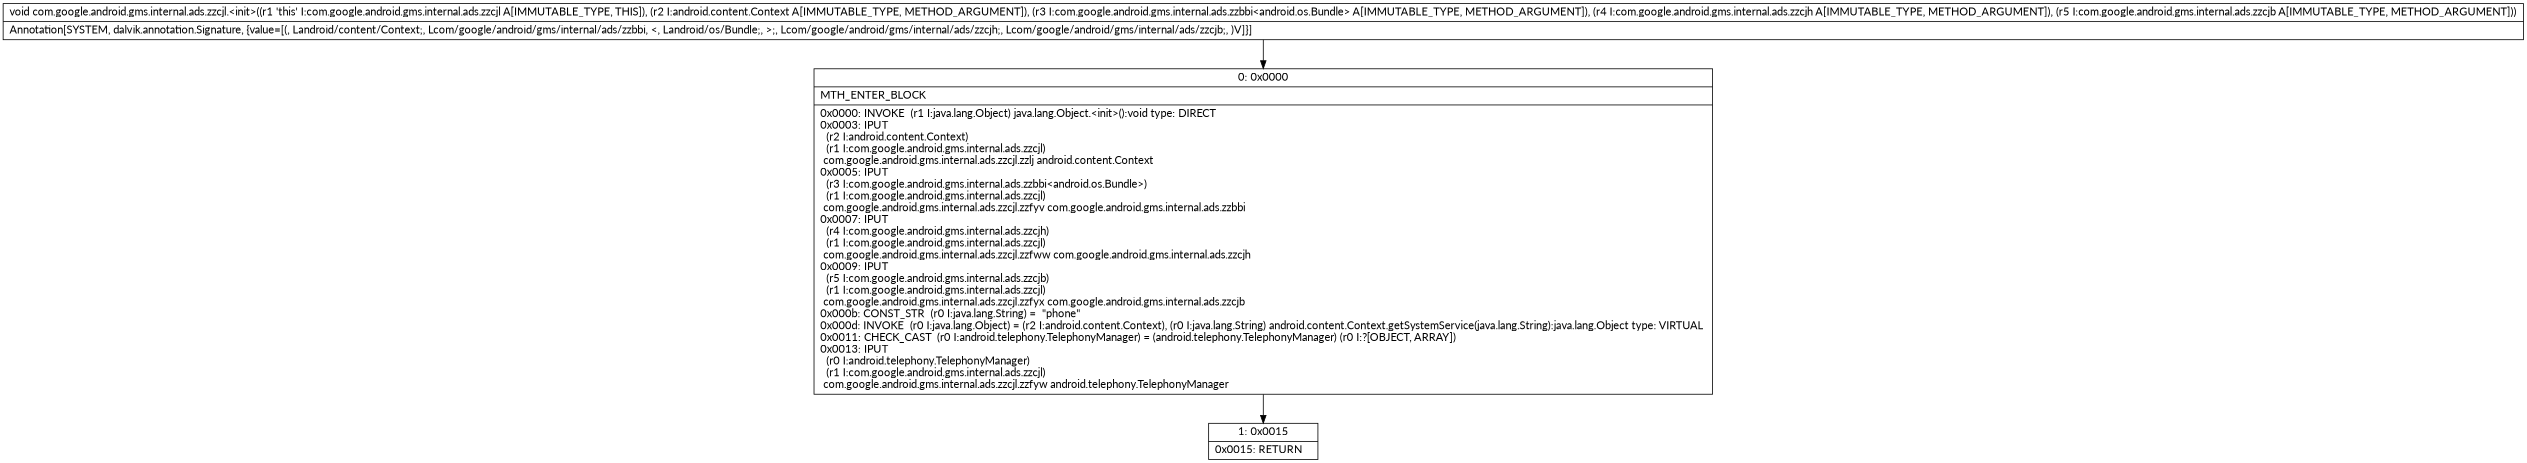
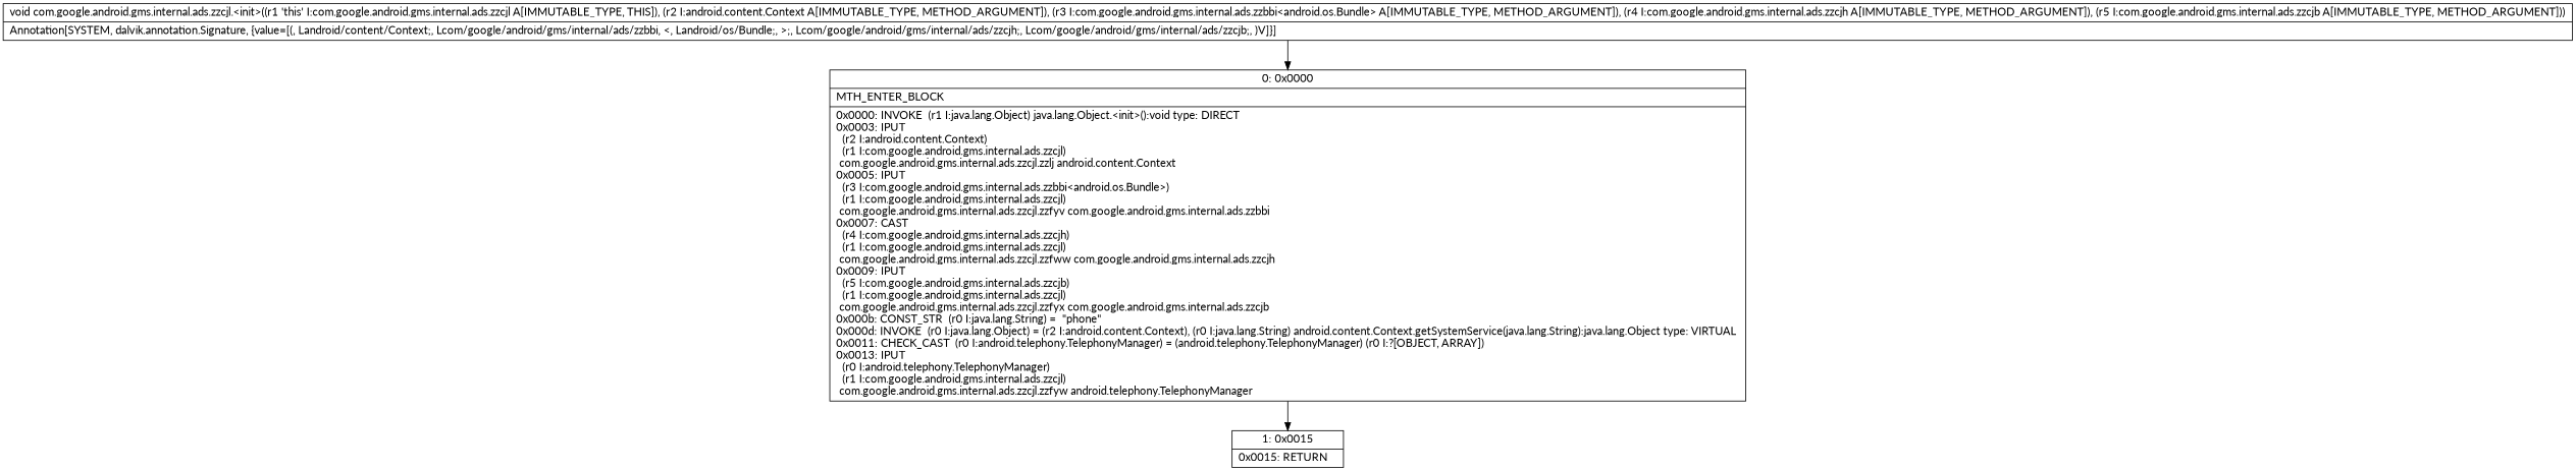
  digraph {
    fontname=Lato
    node [shape=record fontname=Lato]
    edge [fontname=Lato]
-   n1 [label="{0\:\ 0x0000|MTH_ENTER_BLOCK\l|0x0000: INVOKE  (r1 I:java.lang.Object) java.lang.Object.\<init\>():void type: DIRECT \l0x0003: IPUT  \l  (r2 I:android.content.Context)\l  (r1 I:com.google.android.gms.internal.ads.zzcjl)\l com.google.android.gms.internal.ads.zzcjl.zzlj android.content.Context \l0x0005: IPUT  \l  (r3 I:com.google.android.gms.internal.ads.zzbbi\<android.os.Bundle\>)\l  (r1 I:com.google.android.gms.internal.ads.zzcjl)\l com.google.android.gms.internal.ads.zzcjl.zzfyv com.google.android.gms.internal.ads.zzbbi \l0x0007: IPUT  \l  (r4 I:com.google.android.gms.internal.ads.zzcjh)\l  (r1 I:com.google.android.gms.internal.ads.zzcjl)\l com.google.android.gms.internal.ads.zzcjl.zzfww com.google.android.gms.internal.ads.zzcjh \l0x0009: IPUT  \l  (r5 I:com.google.android.gms.internal.ads.zzcjb)\l  (r1 I:com.google.android.gms.internal.ads.zzcjl)\l com.google.android.gms.internal.ads.zzcjl.zzfyx com.google.android.gms.internal.ads.zzcjb \l0x000b: CONST_STR  (r0 I:java.lang.String) =  \"phone\" \l0x000d: INVOKE  (r0 I:java.lang.Object) = (r2 I:android.content.Context), (r0 I:java.lang.String) android.content.Context.getSystemService(java.lang.String):java.lang.Object type: VIRTUAL \l0x0011: CHECK_CAST  (r0 I:android.telephony.TelephonyManager) = (android.telephony.TelephonyManager) (r0 I:?[OBJECT, ARRAY]) \l0x0013: IPUT  \l  (r0 I:android.telephony.TelephonyManager)\l  (r1 I:com.google.android.gms.internal.ads.zzcjl)\l com.google.android.gms.internal.ads.zzcjl.zzfyw android.telephony.TelephonyManager \l}"]
+   n1 [label="{0\:\ 0x0000|MTH_ENTER_BLOCK\l|0x0000: INVOKE  (r1 I:java.lang.Object) java.lang.Object.\<init\>():void type: DIRECT \l0x0003: IPUT  \l  (r2 I:android.content.Context)\l  (r1 I:com.google.android.gms.internal.ads.zzcjl)\l com.google.android.gms.internal.ads.zzcjl.zzlj android.content.Context \l0x0005: IPUT  \l  (r3 I:com.google.android.gms.internal.ads.zzbbi\<android.os.Bundle\>)\l  (r1 I:com.google.android.gms.internal.ads.zzcjl)\l com.google.android.gms.internal.ads.zzcjl.zzfyv com.google.android.gms.internal.ads.zzbbi \l0x0007: CAST  \l  (r4 I:com.google.android.gms.internal.ads.zzcjh)\l  (r1 I:com.google.android.gms.internal.ads.zzcjl)\l com.google.android.gms.internal.ads.zzcjl.zzfww com.google.android.gms.internal.ads.zzcjh \l0x0009: IPUT  \l  (r5 I:com.google.android.gms.internal.ads.zzcjb)\l  (r1 I:com.google.android.gms.internal.ads.zzcjl)\l com.google.android.gms.internal.ads.zzcjl.zzfyx com.google.android.gms.internal.ads.zzcjb \l0x000b: CONST_STR  (r0 I:java.lang.String) =  \"phone\" \l0x000d: INVOKE  (r0 I:java.lang.Object) = (r2 I:android.content.Context), (r0 I:java.lang.String) android.content.Context.getSystemService(java.lang.String):java.lang.Object type: VIRTUAL \l0x0011: CHECK_CAST  (r0 I:android.telephony.TelephonyManager) = (android.telephony.TelephonyManager) (r0 I:?[OBJECT, ARRAY]) \l0x0013: IPUT  \l  (r0 I:android.telephony.TelephonyManager)\l  (r1 I:com.google.android.gms.internal.ads.zzcjl)\l com.google.android.gms.internal.ads.zzcjl.zzfyw android.telephony.TelephonyManager \l}"]
    n2 [label="{1\:\ 0x0015|0x0015: RETURN   \l}"]
    n3 [label="{void com.google.android.gms.internal.ads.zzcjl.\<init\>((r1 'this' I:com.google.android.gms.internal.ads.zzcjl A[IMMUTABLE_TYPE, THIS]), (r2 I:android.content.Context A[IMMUTABLE_TYPE, METHOD_ARGUMENT]), (r3 I:com.google.android.gms.internal.ads.zzbbi\<android.os.Bundle\> A[IMMUTABLE_TYPE, METHOD_ARGUMENT]), (r4 I:com.google.android.gms.internal.ads.zzcjh A[IMMUTABLE_TYPE, METHOD_ARGUMENT]), (r5 I:com.google.android.gms.internal.ads.zzcjb A[IMMUTABLE_TYPE, METHOD_ARGUMENT]))  | Annotation[SYSTEM, dalvik.annotation.Signature, \{value=[(, Landroid\/content\/Context;, Lcom\/google\/android\/gms\/internal\/ads\/zzbbi, \<, Landroid\/os\/Bundle;, \>;, Lcom\/google\/android\/gms\/internal\/ads\/zzcjh;, Lcom\/google\/android\/gms\/internal\/ads\/zzcjb;, )V]\}]\l}"]
    n1 -> n2
    n3 -> n1
  }
